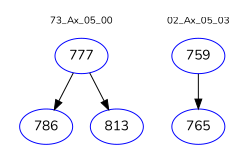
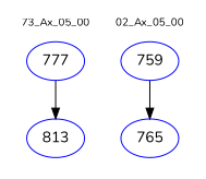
  digraph {
    fontname=Nunito
    node [color=blue fontname=Nunito]
    edge [color=black fontname=Nunito]
    n1 [label=777]
-   n2 [label=786]
    n3 [label=813]
    n4 [label=759]
    n5 [label=765]
    subgraph cluster_1 {
      color=white
      fontsize=10
      label="73_Ax_05_00"
      n1
-     n2
      n3
    }
    subgraph cluster_2 {
      color=white
      fontsize=10
-     label="02_Ax_05_03"
+     label="02_Ax_05_00"
      n4
      n5
    }
-   n1 -> n2
    n1 -> n3
    n4 -> n5
  }
